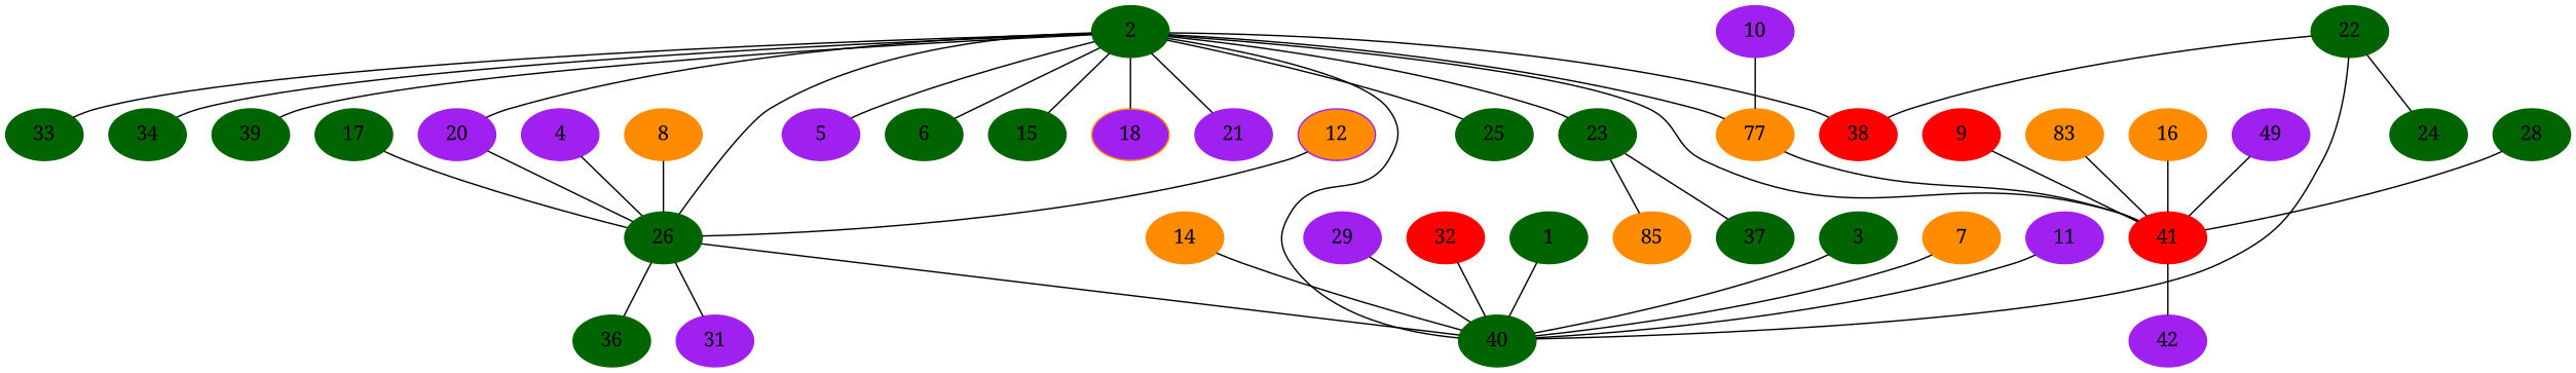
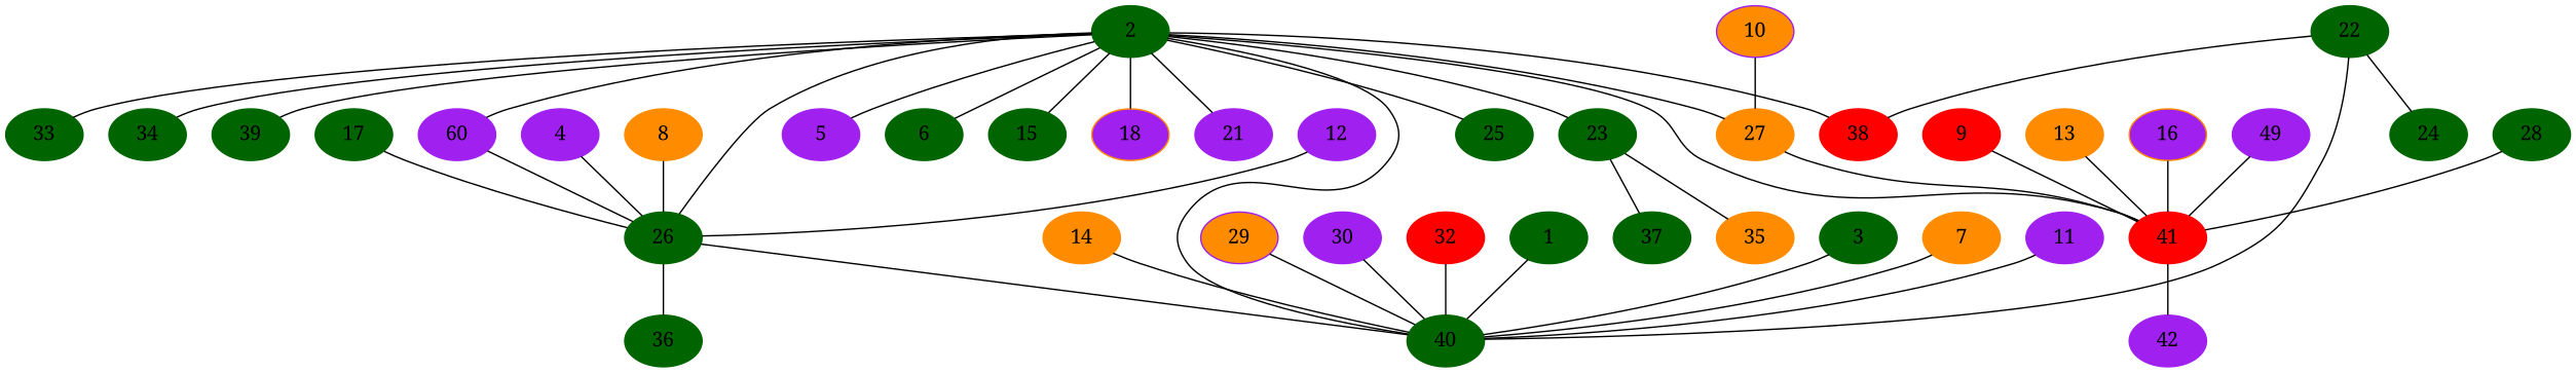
  graph {
    fontname="Noto Serif"
    node [color=darkgreen fontname="Noto Serif" style=filled]
    edge [fontname="Noto Serif" weight=1.0]
    1
    40
    2
    5 [color=purple]
    6
    15
    18 [color=darkorange fillcolor=purple]
-   20 [color=purple]
+   20 [color=purple label=60]
    21 [color=purple]
    23
    25
    26
-   27 [color=darkorange label=77]
+   27 [color=darkorange]
    33
    34
    38 [color=red]
    39
    41 [color=red]
-   35 [color=darkorange label=85]
+   35 [color=darkorange]
    37
-   31 [color=purple]
    36
    42 [color=purple]
    3
    4 [color=purple]
    7 [color=darkorange]
    8 [color=darkorange]
    9 [color=red]
-   10 [color=purple]
+   10 [color=purple fillcolor=darkorange]
    11 [color=purple]
-   12 [color=purple fillcolor=darkorange]
-   13 [color=darkorange label=83]
+   12 [color=purple]
+   13 [color=darkorange]
    14 [color=darkorange]
-   16 [color=darkorange]
+   16 [color=darkorange fillcolor=purple]
    17
    n36 [color=purple label=49]
    22
    24
    28
-   29 [color=purple]
+   29 [color=purple fillcolor=darkorange]
+   30 [color=purple]
    32 [color=red]
    1 -- 40
    2 -- 40
    2 -- 5
    2 -- 6
    2 -- 15
    2 -- 18
    2 -- 20
    2 -- 21
    2 -- 23
    2 -- 25 [weight=2.0]
    2 -- 26
    2 -- 27
    2 -- 33
    2 -- 34
    2 -- 38
    2 -- 39
    2 -- 41
    20 -- 26
    23 -- 35
    23 -- 37
    26 -- 40
-   26 -- 31
    26 -- 36
    27 -- 41
    41 -- 42
    3 -- 40
    4 -- 26
    7 -- 40
    8 -- 26
    9 -- 41
    10 -- 27
    11 -- 40
    12 -- 26
    13 -- 41
    14 -- 40
    16 -- 41
    17 -- 26
    n36 -- 41
    22 -- 40
    22 -- 38
    22 -- 24
    28 -- 41
    29 -- 40
+   30 -- 40
    32 -- 40
  }
